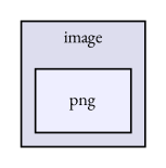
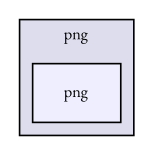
  digraph {
    compound=true
    rankdir=LR
    fontname="EB Garamond"
    n1 [fillcolor="#eeeeff" fontname="EB Garamond" fontsize=10 label=png pencolor=black shape=box style=filled]
    subgraph cluster_1 {
      bgcolor="#ddddee"
      fontsize=10
-     label=image
+     label=png
      pencolor=black
      n1
    }
  }
